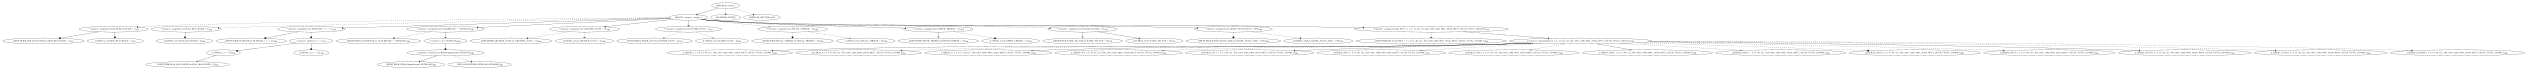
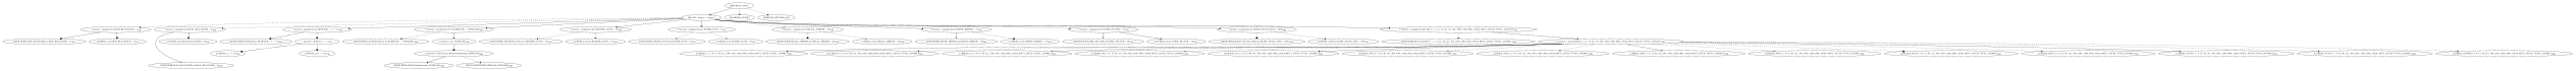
  digraph {
    fontname="Liberation Serif"
    node [fontname="Liberation Serif"]
    edge [arrowhead=tee fontname="Liberation Serif" style=dashed]
    n1 [label=<(METHOD,&lt;clinit&gt;)>]
    n2 [label=<(BLOCK,&lt;empty&gt;,&lt;empty&gt;)>]
    n3 [label=<(MODIFIER,STATIC)>]
    n4 [label=<(METHOD_RETURN,void)>]
    n5 [label=<(&lt;operator&gt;.assignment,int MIN_BLOCKSIZE = 1)<SUB>123</SUB>>]
    n6 [label=<(&lt;operator&gt;.assignment,int MAX_BLOCKSIZE = 9)<SUB>128</SUB>>]
    n7 [label=<(&lt;operator&gt;.assignment,int SETMASK = 1 &lt;&lt; 21)<SUB>134</SUB>>]
    n8 [label=<(&lt;operator&gt;.assignment,int CLEARMASK = ~SETMASK)<SUB>140</SUB>>]
    n9 [label=<(&lt;operator&gt;.assignment,int GREATER_ICOST = 15)<SUB>146</SUB>>]
    n10 [label=<(&lt;operator&gt;.assignment,int LESSER_ICOST = 0)<SUB>152</SUB>>]
    n11 [label=<(&lt;operator&gt;.assignment,int SMALL_THRESH = 20)<SUB>158</SUB>>]
    n12 [label=<(&lt;operator&gt;.assignment,int DEPTH_THRESH = 10)<SUB>154</SUB>>]
    n13 [label=<(&lt;operator&gt;.assignment,int WORK_FACTOR = 30)<SUB>170</SUB>>]
    n14 [label=<(&lt;operator&gt;.assignment,int QSORT_STACK_SIZE = 1000)<SUB>184</SUB>>]
    n15 [label=<(&lt;operator&gt;.assignment,int[] INCS = { 1, 4, 13, 40, 121, 364, 1093, 3280, 9841, 29524, 88573, 265720, 797161, 2391484 })<SUB>191</SUB>>]
    n16 [label=<(IDENTIFIER,MIN_BLOCKSIZE,int MIN_BLOCKSIZE = 1)<SUB>123</SUB>>]
    n17 [label=<(LITERAL,1,int MIN_BLOCKSIZE = 1)<SUB>123</SUB>>]
    n18 [label=<(IDENTIFIER,MAX_BLOCKSIZE,int MAX_BLOCKSIZE = 9)<SUB>128</SUB>>]
    n19 [label=<(LITERAL,9,int MAX_BLOCKSIZE = 9)<SUB>118</SUB>>]
    n20 [label=<(IDENTIFIER,SETMASK,int SETMASK = 1 &lt;&lt; 21)<SUB>434</SUB>>]
    n21 [label=<(&lt;operator&gt;.shiftLeft,1 &lt;&lt; 21)<SUB>134</SUB>>]
    n22 [label=<(IDENTIFIER,CLEARMASK,int CLEARMASK = ~SETMASK)<SUB>140</SUB>>]
    n23 [label=<(&lt;operator&gt;.not,~SETMASK)<SUB>140</SUB>>]
    n24 [label=<(IDENTIFIER,GREATER_ICOST,int GREATER_ICOST = 15)<SUB>146</SUB>>]
    n25 [label=<(LITERAL,15,int GREATER_ICOST = 15)<SUB>146</SUB>>]
    n26 [label=<(IDENTIFIER,LESSER_ICOST,int LESSER_ICOST = 0)<SUB>152</SUB>>]
    n27 [label=<(LITERAL,0,int LESSER_ICOST = 0)<SUB>152</SUB>>]
    n28 [label=<(IDENTIFIER,SMALL_THRESH,int SMALL_THRESH = 20)<SUB>158</SUB>>]
    n29 [label=<(LITERAL,20,int SMALL_THRESH = 20)<SUB>158</SUB>>]
    n30 [label=<(IDENTIFIER,DEPTH_THRESH,int DEPTH_THRESH = 10)<SUB>164</SUB>>]
    n31 [label=<(LITERAL,10,int DEPTH_THRESH = 10)<SUB>164</SUB>>]
    n32 [label=<(IDENTIFIER,WORK_FACTOR,int WORK_FACTOR = 30)<SUB>170</SUB>>]
    n33 [label=<(LITERAL,30,int WORK_FACTOR = 30)<SUB>170</SUB>>]
    n34 [label=<(IDENTIFIER,QSORT_STACK_SIZE,int QSORT_STACK_SIZE = 1000)<SUB>184</SUB>>]
    n35 [label=<(LITERAL,1000,int QSORT_STACK_SIZE = 1000)<SUB>184</SUB>>]
    n36 [label=<(IDENTIFIER,INCS,int[] INCS = { 1, 4, 13, 40, 121, 364, 1093, 3280, 9841, 29524, 88573, 265720, 797161, 2391484 })<SUB>191</SUB>>]
    n37 [label=<(&lt;operator&gt;.arrayInitializer,{ 1, 4, 13, 40, 121, 364, 1093, 3280, 9841, 29524, 88573, 265720, 797161, 2391484 })<SUB>191</SUB>>]
    n38 [label=<(LITERAL,1,1 &lt;&lt; 21)<SUB>234</SUB>>]
    n39 [label=<(LITERAL,21,1 &lt;&lt; 21)<SUB>134</SUB>>]
    n40 [label=<(&lt;operator&gt;.fieldAccess,CBZip2OutputStream.SETMASK)<SUB>140</SUB>>]
    n41 [label=<(IDENTIFIER,CBZip2OutputStream,~SETMASK)<SUB>140</SUB>>]
    n42 [label=<(FIELD_IDENTIFIER,SETMASK,SETMASK)<SUB>140</SUB>>]
    n43 [label=<(LITERAL,1,{ 1, 4, 13, 40, 121, 364, 1093, 3280, 9841, 29524, 88573, 265720, 797161, 2391484 })<SUB>192</SUB>>]
    n44 [label=<(LITERAL,4,{ 1, 4, 13, 40, 121, 364, 1093, 3280, 9841, 29524, 88573, 265720, 797161, 2391484 })<SUB>193</SUB>>]
    n45 [label=<(LITERAL,13,{ 1, 4, 13, 40, 121, 364, 1093, 3280, 9841, 29524, 88573, 265720, 797161, 2391484 })<SUB>194</SUB>>]
    n46 [label=<(LITERAL,40,{ 1, 4, 13, 40, 121, 364, 1093, 3280, 9841, 29524, 88573, 265720, 797161, 2391484 })<SUB>195</SUB>>]
    n47 [label=<(LITERAL,121,{ 1, 4, 13, 40, 121, 364, 1093, 3280, 9841, 29524, 88573, 265720, 797161, 2391484 })<SUB>196</SUB>>]
    n48 [label=<(LITERAL,364,{ 1, 4, 13, 40, 121, 364, 1093, 3280, 9841, 29524, 88573, 265720, 797161, 2391484 })<SUB>197</SUB>>]
    n49 [label=<(LITERAL,1093,{ 1, 4, 13, 40, 121, 364, 1093, 3280, 9841, 29524, 88573, 265720, 797161, 2391484 })<SUB>198</SUB>>]
    n50 [label=<(LITERAL,3280,{ 1, 4, 13, 40, 121, 364, 1093, 3280, 9841, 29524, 88573, 265720, 797161, 2391484 })<SUB>199</SUB>>]
    n51 [label=<(LITERAL,9841,{ 1, 4, 13, 40, 121, 364, 1093, 3280, 9841, 29524, 88573, 265720, 797161, 2391484 })<SUB>200</SUB>>]
    n52 [label=<(LITERAL,29524,{ 1, 4, 13, 40, 121, 364, 1093, 3280, 9841, 29524, 88573, 265720, 797161, 2391484 })<SUB>201</SUB>>]
    n53 [label=<(LITERAL,88573,{ 1, 4, 13, 40, 121, 364, 1093, 3280, 9841, 29524, 88573, 265720, 797161, 2391484 })<SUB>202</SUB>>]
    n54 [label=<(LITERAL,265720,{ 1, 4, 13, 40, 121, 364, 1093, 3280, 9841, 29524, 88573, 265720, 797161, 2391484 })<SUB>203</SUB>>]
    n55 [label=<(LITERAL,797161,{ 1, 4, 13, 40, 121, 364, 1093, 3280, 9841, 29524, 88573, 265720, 797161, 2391484 })<SUB>204</SUB>>]
    n56 [label=<(LITERAL,2391484,{ 1, 4, 13, 40, 121, 364, 1093, 3280, 9841, 29524, 88573, 265720, 797161, 2391484 })<SUB>205</SUB>>]
    n1 -> n2 [style=solid]
    n1 -> n3
    n1 -> n4
    n2 -> n5
    n2 -> n6
    n2 -> n7 [style=solid]
    n2 -> n8 [style=solid]
    n2 -> n9 [style=solid]
    n2 -> n10 [style=solid]
    n2 -> n11 [arrowhead=onormal]
    n2 -> n12 [style=solid]
    n2 -> n13
    n2 -> n14 [style=solid]
    n2 -> n15 [style=solid]
    n5 -> n16 [arrowhead=box style=solid]
    n5 -> n17 [arrowhead=box style=solid]
-   n38 -> n18 [arrowhead=onormal style=solid]
+   n6 -> n18 [arrowhead=onormal style=solid]
    n6 -> n19 [arrowhead=box style=solid]
    n7 -> n20 [arrowhead=box style=solid]
    n7 -> n21 [arrowhead=box]
    n8 -> n22
    n8 -> n23 [style=solid]
    n9 -> n24
    n9 -> n25
    n10 -> n26 [arrowhead=onormal]
    n10 -> n27 [arrowhead=onormal]
    n11 -> n28 [arrowhead=box]
    n11 -> n29 [arrowhead=onormal]
    n12 -> n30 [arrowhead=onormal style=solid]
    n12 -> n31 [arrowhead=box]
    n13 -> n32 [arrowhead=onormal style=solid]
    n13 -> n33 [style=solid]
    n14 -> n34 [arrowhead=box]
    n14 -> n35
    n15 -> n36
    n15 -> n37 [style=solid]
    n21 -> n38 [arrowhead=box style=solid]
    n21 -> n39 [arrowhead=box style=solid]
    n23 -> n40 [arrowhead=box style=solid]
    n37 -> n43 [style=solid]
    n37 -> n44
    n37 -> n45 [arrowhead=onormal style=solid]
    n37 -> n46 [arrowhead=onormal]
    n37 -> n47 [style=solid]
    n37 -> n48 [arrowhead=onormal]
    n37 -> n49 [arrowhead=onormal]
    n37 -> n50 [arrowhead=onormal style=solid]
    n37 -> n51 [arrowhead=onormal]
    n37 -> n52 [arrowhead=box]
    n37 -> n53
    n37 -> n54 [style=solid]
    n37 -> n55
    n37 -> n56
    n40 -> n41 [style=solid]
    n40 -> n42
  }
